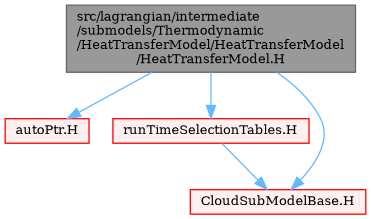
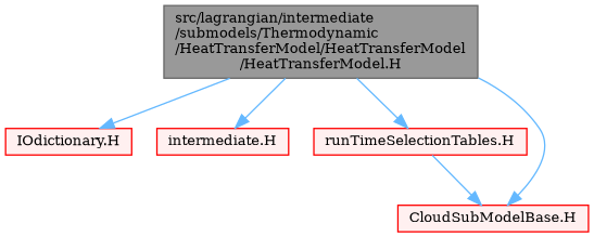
  digraph {
    fontname="DejaVu Serif"
    node [color=red fillcolor="#FFF0F0" fontname="DejaVu Serif" fontsize=10 shape=box style=filled]
    edge [color=steelblue1 fontname="DejaVu Serif" fontsize=10 labelfontname=Helvetica labelfontsize=10 style=solid]
    n1 [color=gray40 fillcolor=grey60 fontcolor=black height=0.2 label="src/lagrangian/intermediate\l/submodels/Thermodynamic\l/HeatTransferModel/HeatTransferModel\l/HeatTransferModel.H" width=0.4]
-   n3 [height=0.2 label="autoPtr.H" width=0.4]
+   n2 [height=0.2 label="IOdictionary.H" width=0.4]
+   n3 [height=0.2 label="intermediate.H" width=0.4]
    n4 [height=0.2 label="runTimeSelectionTables.H" width=0.4]
    n5 [height=0.2 label="CloudSubModelBase.H" width=0.4]
+   n1 -> n2
    n1 -> n3
    n1 -> n4
    n1 -> n5
    n4 -> n5
  }
